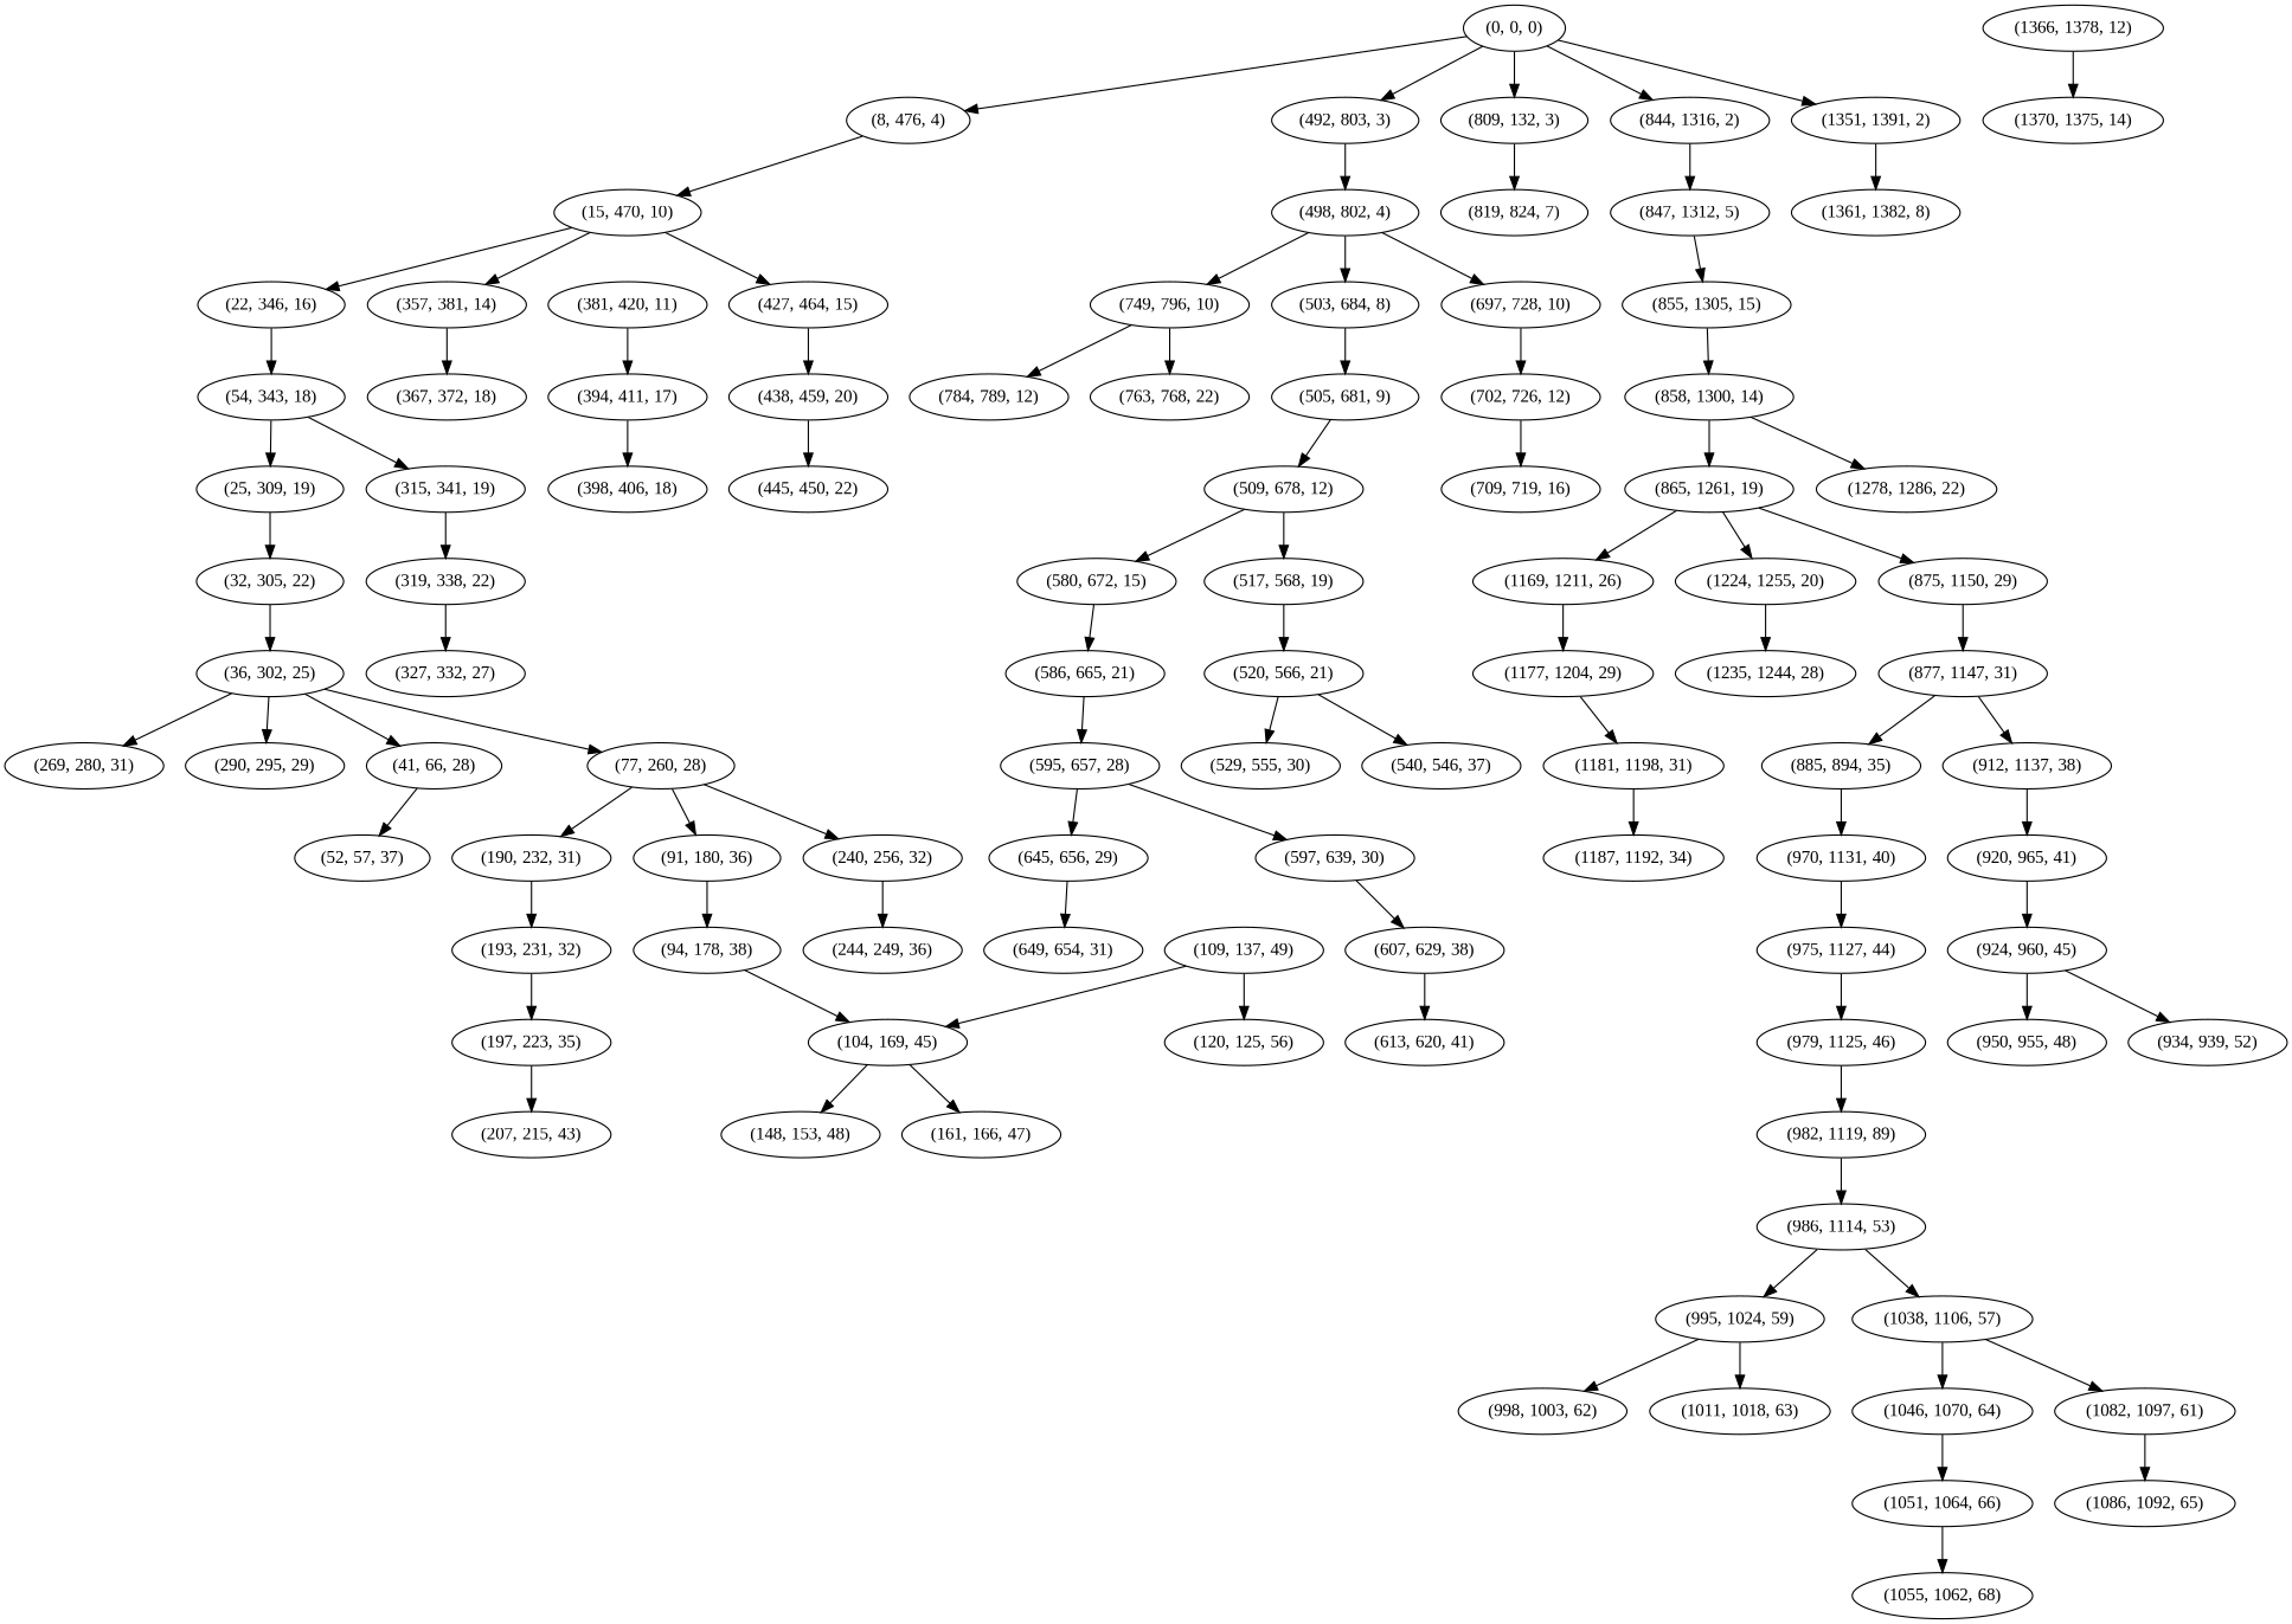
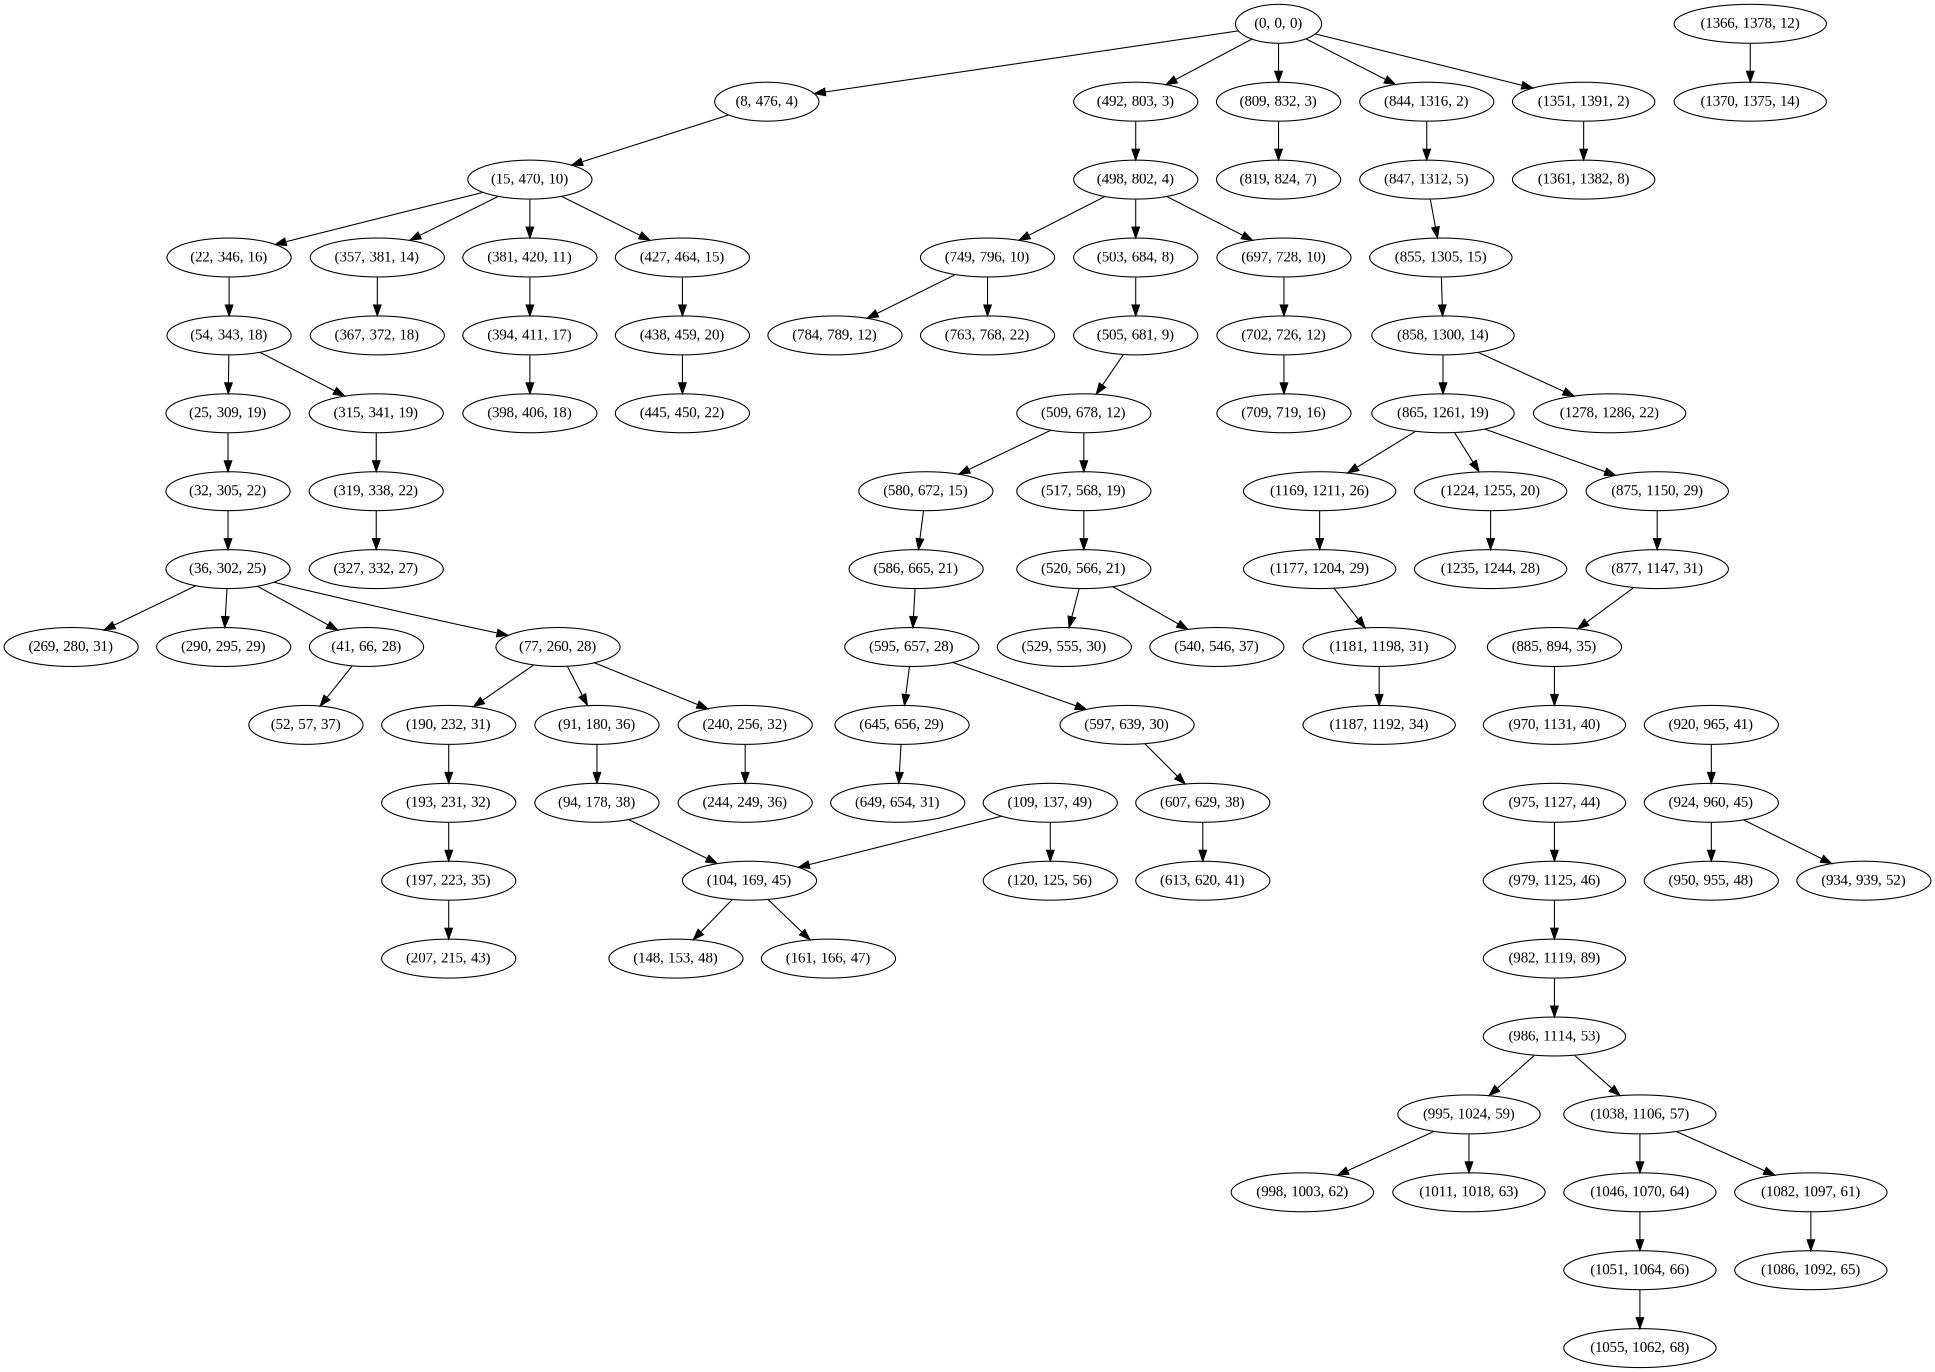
  digraph {
    fontname="Liberation Serif"
    node [fontname="Liberation Serif"]
    edge [fontname="Liberation Serif"]
    "(0, 0, 0)"
    "(8, 476, 4)"
    "(492, 803, 3)"
-   "(809, 832, 3)" [label="(809, 132, 3)"]
+   "(809, 832, 3)"
    "(844, 1316, 2)"
    "(1351, 1391, 2)"
    "(15, 470, 10)"
    "(498, 802, 4)"
    "(819, 824, 7)"
    "(847, 1312, 5)"
    "(1361, 1382, 8)"
    "(22, 346, 16)"
    "(357, 381, 14)"
    n14 [label="(381, 420, 11)"]
    "(427, 464, 15)"
    n16 [label="(54, 343, 18)"]
    "(367, 372, 18)"
    "(394, 411, 17)"
    "(438, 459, 20)"
    "(25, 309, 19)"
    "(315, 341, 19)"
    "(32, 305, 22)"
    "(319, 338, 22)"
    "(36, 302, 25)"
    "(41, 66, 28)"
    "(77, 260, 28)"
    "(269, 280, 31)"
    "(290, 295, 29)"
    "(52, 57, 37)"
    "(91, 180, 36)"
    "(190, 232, 31)"
    "(240, 256, 32)"
    "(94, 178, 38)"
    "(193, 231, 32)"
    "(244, 249, 36)"
    "(104, 169, 45)"
    "(148, 153, 48)"
    "(161, 166, 47)"
    "(109, 137, 49)"
    "(120, 125, 56)"
    "(197, 223, 35)"
    "(207, 215, 43)"
    "(327, 332, 27)"
    "(398, 406, 18)"
    "(445, 450, 22)"
    "(503, 684, 8)"
    "(697, 728, 10)"
    "(749, 796, 10)"
    "(505, 681, 9)"
    "(702, 726, 12)"
    "(763, 768, 22)"
    "(784, 789, 12)"
    "(509, 678, 12)"
    "(517, 568, 19)"
    "(580, 672, 15)"
    "(520, 566, 21)"
    "(586, 665, 21)"
    "(529, 555, 30)"
    "(540, 546, 37)"
    "(595, 657, 28)"
    "(597, 639, 30)"
    "(645, 656, 29)"
    "(607, 629, 38)"
    "(649, 654, 31)"
    "(613, 620, 41)"
    "(709, 719, 16)"
    n67 [label="(855, 1305, 15)"]
    "(858, 1300, 14)"
    "(865, 1261, 19)"
    "(1278, 1286, 22)"
    "(875, 1150, 29)"
    "(1169, 1211, 26)"
    "(1224, 1255, 20)"
    "(877, 1147, 31)"
    "(1177, 1204, 29)"
    "(1235, 1244, 28)"
    "(885, 894, 35)"
-   "(912, 1137, 38)"
    "(970, 1131, 40)"
    "(920, 965, 41)"
    "(924, 960, 45)"
    "(975, 1127, 44)"
    "(934, 939, 52)"
    "(950, 955, 48)"
    "(979, 1125, 46)"
    n86 [label="(982, 1119, 89)"]
    "(986, 1114, 53)"
    "(995, 1024, 59)"
    "(1038, 1106, 57)"
    "(998, 1003, 62)"
    "(1011, 1018, 63)"
    "(1046, 1070, 64)"
    "(1082, 1097, 61)"
    "(1051, 1064, 66)"
    "(1086, 1092, 65)"
    "(1055, 1062, 68)"
    "(1181, 1198, 31)"
    "(1187, 1192, 34)"
    "(1366, 1378, 12)"
    "(1370, 1375, 14)"
    "(0, 0, 0)" -> "(8, 476, 4)"
    "(0, 0, 0)" -> "(492, 803, 3)"
    "(0, 0, 0)" -> "(809, 832, 3)"
    "(0, 0, 0)" -> "(844, 1316, 2)"
    "(0, 0, 0)" -> "(1351, 1391, 2)"
    "(8, 476, 4)" -> "(15, 470, 10)"
    "(492, 803, 3)" -> "(498, 802, 4)"
    "(809, 832, 3)" -> "(819, 824, 7)"
    "(844, 1316, 2)" -> "(847, 1312, 5)"
    "(1351, 1391, 2)" -> "(1361, 1382, 8)"
    "(15, 470, 10)" -> "(22, 346, 16)"
    "(15, 470, 10)" -> "(357, 381, 14)"
+   "(15, 470, 10)" -> n14
    "(15, 470, 10)" -> "(427, 464, 15)"
    "(498, 802, 4)" -> "(503, 684, 8)"
    "(498, 802, 4)" -> "(697, 728, 10)"
    "(498, 802, 4)" -> "(749, 796, 10)"
    "(847, 1312, 5)" -> n67
    "(22, 346, 16)" -> n16
    "(357, 381, 14)" -> "(367, 372, 18)"
    n14 -> "(394, 411, 17)"
    "(427, 464, 15)" -> "(438, 459, 20)"
    n16 -> "(25, 309, 19)"
    n16 -> "(315, 341, 19)"
    "(394, 411, 17)" -> "(398, 406, 18)"
    "(438, 459, 20)" -> "(445, 450, 22)"
    "(25, 309, 19)" -> "(32, 305, 22)"
    "(315, 341, 19)" -> "(319, 338, 22)"
    "(32, 305, 22)" -> "(36, 302, 25)"
    "(319, 338, 22)" -> "(327, 332, 27)"
    "(36, 302, 25)" -> "(41, 66, 28)"
    "(36, 302, 25)" -> "(77, 260, 28)"
    "(36, 302, 25)" -> "(269, 280, 31)"
    "(36, 302, 25)" -> "(290, 295, 29)"
    "(41, 66, 28)" -> "(52, 57, 37)"
    "(77, 260, 28)" -> "(91, 180, 36)"
    "(77, 260, 28)" -> "(190, 232, 31)"
    "(77, 260, 28)" -> "(240, 256, 32)"
    "(91, 180, 36)" -> "(94, 178, 38)"
    "(190, 232, 31)" -> "(193, 231, 32)"
    "(240, 256, 32)" -> "(244, 249, 36)"
    "(94, 178, 38)" -> "(104, 169, 45)"
    "(193, 231, 32)" -> "(197, 223, 35)"
    "(104, 169, 45)" -> "(148, 153, 48)"
    "(104, 169, 45)" -> "(161, 166, 47)"
    "(109, 137, 49)" -> "(104, 169, 45)"
    "(109, 137, 49)" -> "(120, 125, 56)"
    "(197, 223, 35)" -> "(207, 215, 43)"
    "(503, 684, 8)" -> "(505, 681, 9)"
    "(697, 728, 10)" -> "(702, 726, 12)"
    "(749, 796, 10)" -> "(763, 768, 22)"
    "(749, 796, 10)" -> "(784, 789, 12)"
    "(505, 681, 9)" -> "(509, 678, 12)"
    "(702, 726, 12)" -> "(709, 719, 16)"
    "(509, 678, 12)" -> "(517, 568, 19)"
    "(509, 678, 12)" -> "(580, 672, 15)"
    "(517, 568, 19)" -> "(520, 566, 21)"
    "(580, 672, 15)" -> "(586, 665, 21)"
    "(520, 566, 21)" -> "(529, 555, 30)"
    "(520, 566, 21)" -> "(540, 546, 37)"
    "(586, 665, 21)" -> "(595, 657, 28)"
    "(595, 657, 28)" -> "(597, 639, 30)"
    "(595, 657, 28)" -> "(645, 656, 29)"
    "(597, 639, 30)" -> "(607, 629, 38)"
    "(645, 656, 29)" -> "(649, 654, 31)"
    "(607, 629, 38)" -> "(613, 620, 41)"
    n67 -> "(858, 1300, 14)"
    "(858, 1300, 14)" -> "(865, 1261, 19)"
    "(858, 1300, 14)" -> "(1278, 1286, 22)"
    "(865, 1261, 19)" -> "(875, 1150, 29)"
    "(865, 1261, 19)" -> "(1169, 1211, 26)"
    "(865, 1261, 19)" -> "(1224, 1255, 20)"
    "(875, 1150, 29)" -> "(877, 1147, 31)"
    "(1169, 1211, 26)" -> "(1177, 1204, 29)"
    "(1224, 1255, 20)" -> "(1235, 1244, 28)"
    "(877, 1147, 31)" -> "(885, 894, 35)"
-   "(877, 1147, 31)" -> "(912, 1137, 38)"
    "(1177, 1204, 29)" -> "(1181, 1198, 31)"
    "(885, 894, 35)" -> "(970, 1131, 40)"
-   "(912, 1137, 38)" -> "(920, 965, 41)"
-   "(970, 1131, 40)" -> "(975, 1127, 44)"
    "(920, 965, 41)" -> "(924, 960, 45)"
    "(924, 960, 45)" -> "(934, 939, 52)"
    "(924, 960, 45)" -> "(950, 955, 48)"
    "(975, 1127, 44)" -> "(979, 1125, 46)"
    "(979, 1125, 46)" -> n86
    n86 -> "(986, 1114, 53)"
    "(986, 1114, 53)" -> "(995, 1024, 59)"
    "(986, 1114, 53)" -> "(1038, 1106, 57)"
    "(995, 1024, 59)" -> "(998, 1003, 62)"
    "(995, 1024, 59)" -> "(1011, 1018, 63)"
    "(1038, 1106, 57)" -> "(1046, 1070, 64)"
    "(1038, 1106, 57)" -> "(1082, 1097, 61)"
    "(1046, 1070, 64)" -> "(1051, 1064, 66)"
    "(1082, 1097, 61)" -> "(1086, 1092, 65)"
    "(1051, 1064, 66)" -> "(1055, 1062, 68)"
    "(1181, 1198, 31)" -> "(1187, 1192, 34)"
    "(1366, 1378, 12)" -> "(1370, 1375, 14)"
  }
